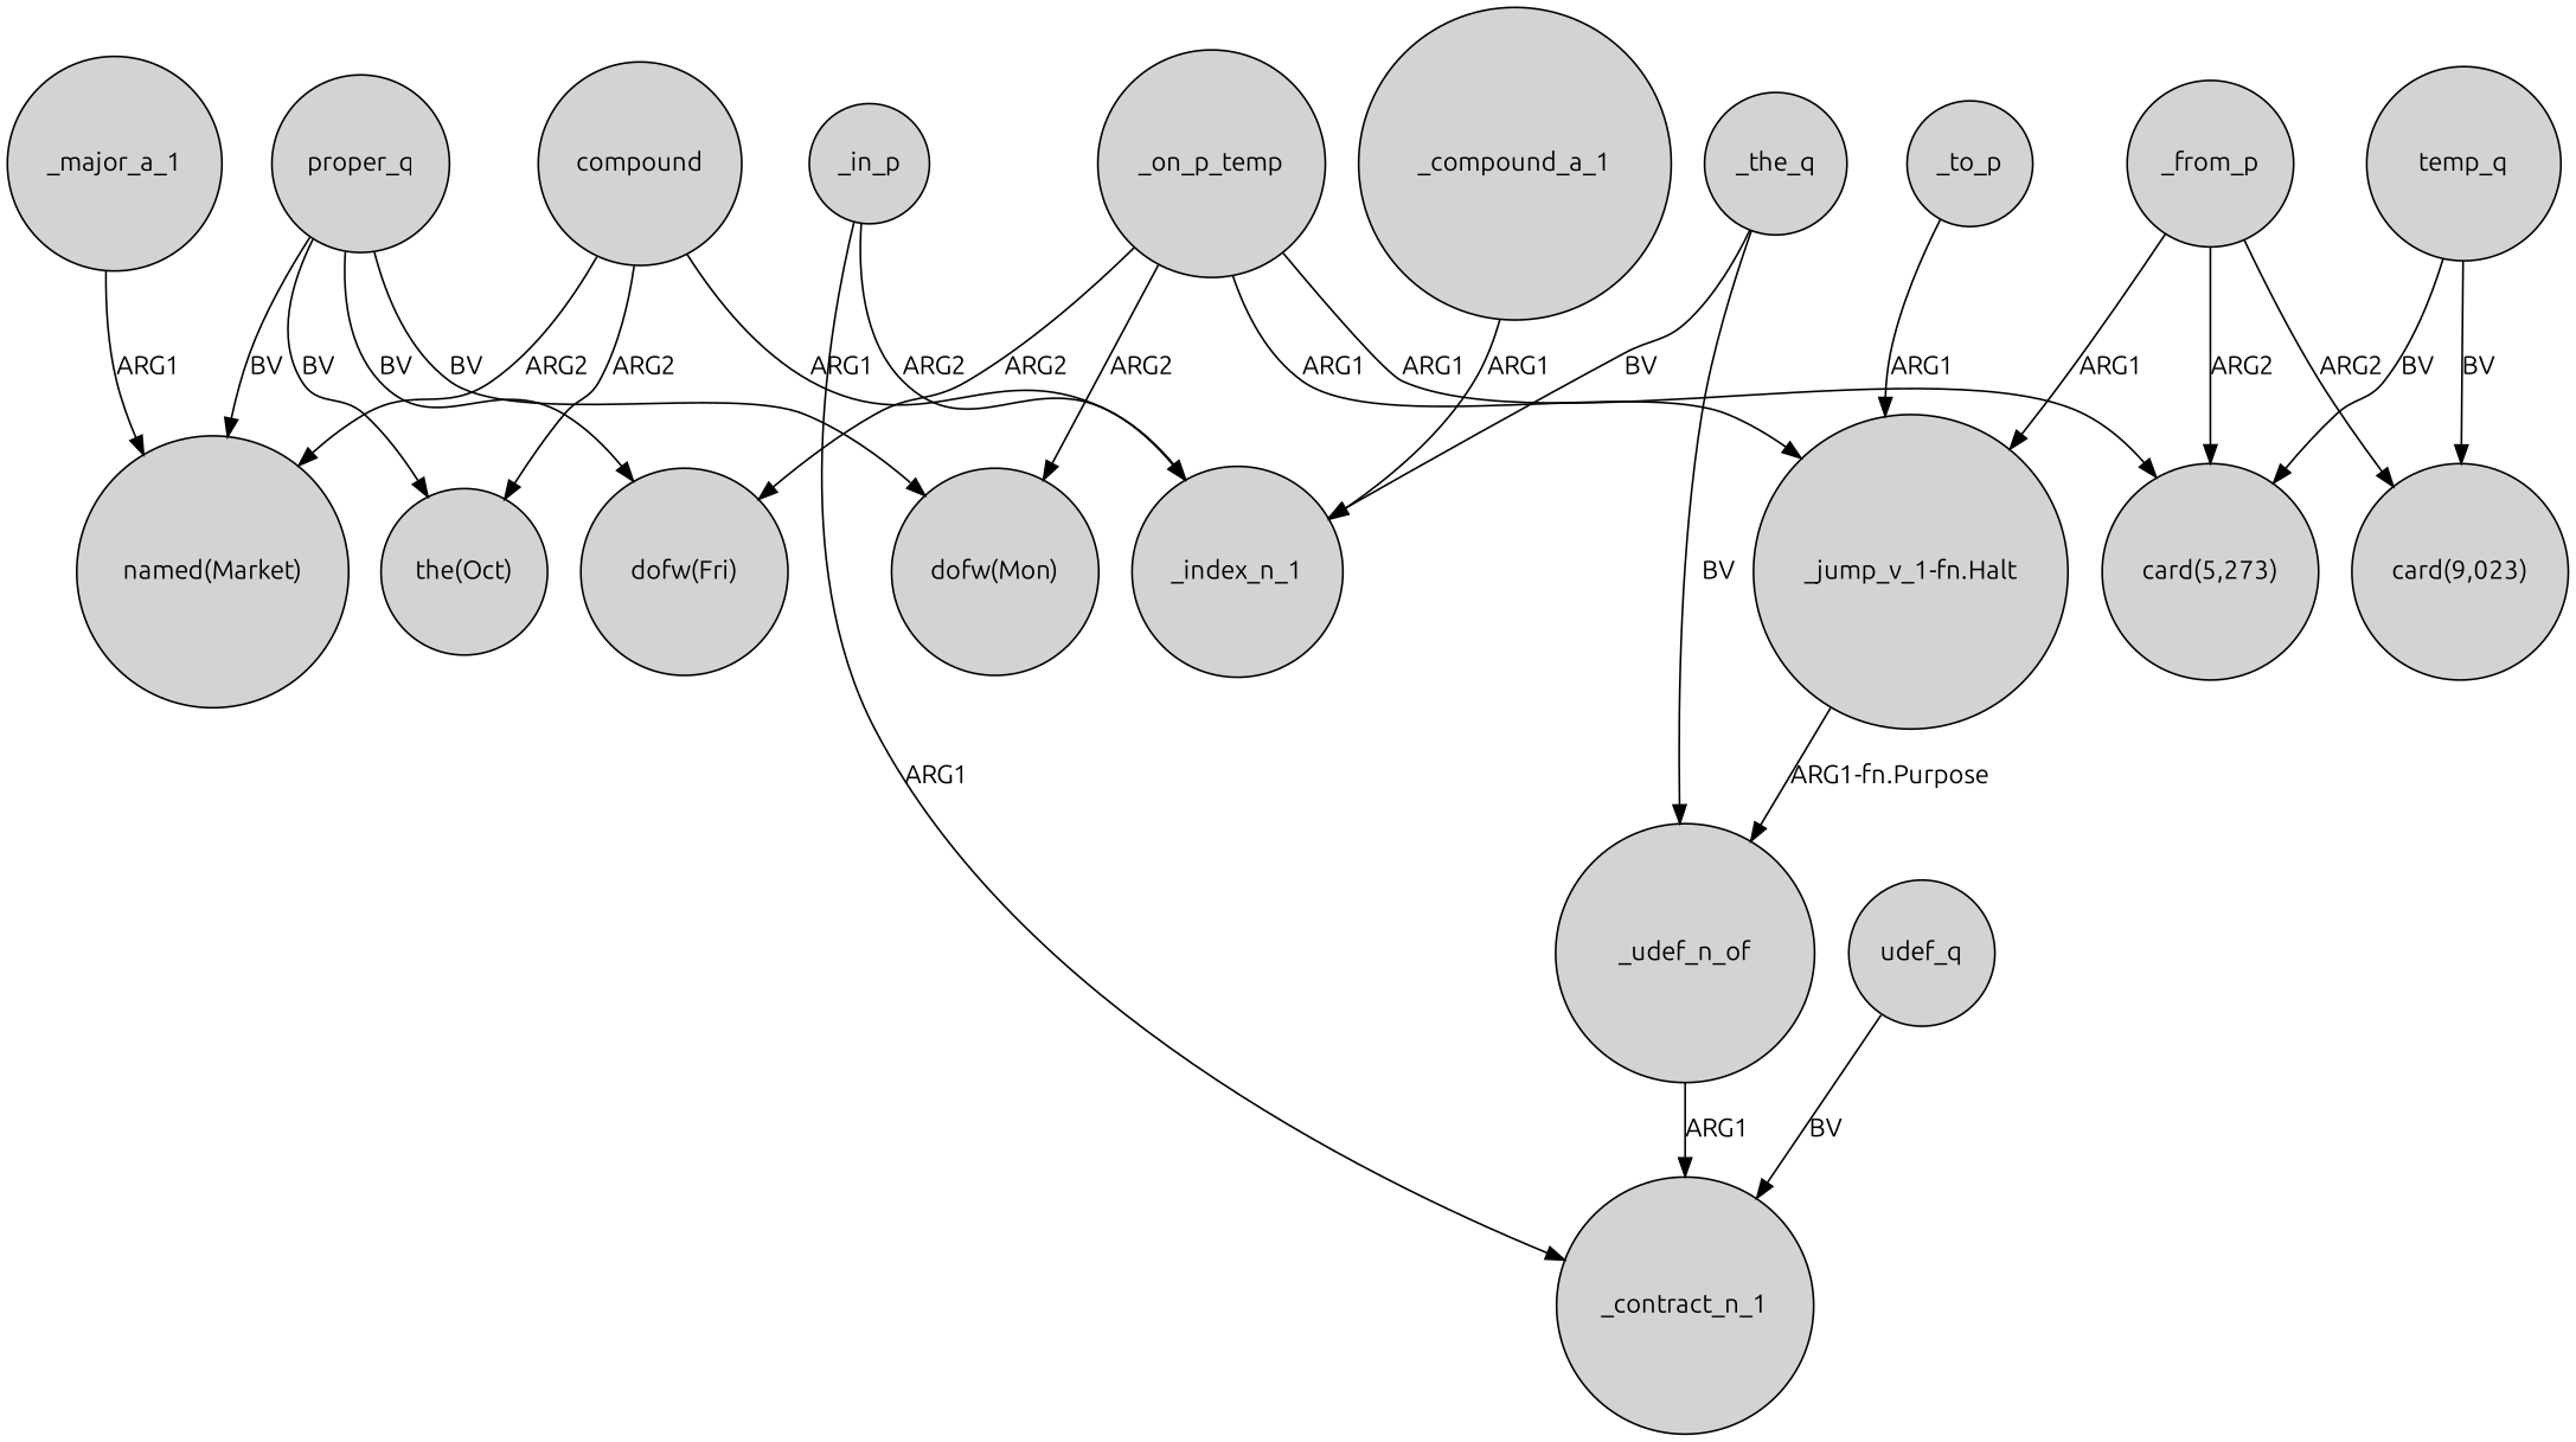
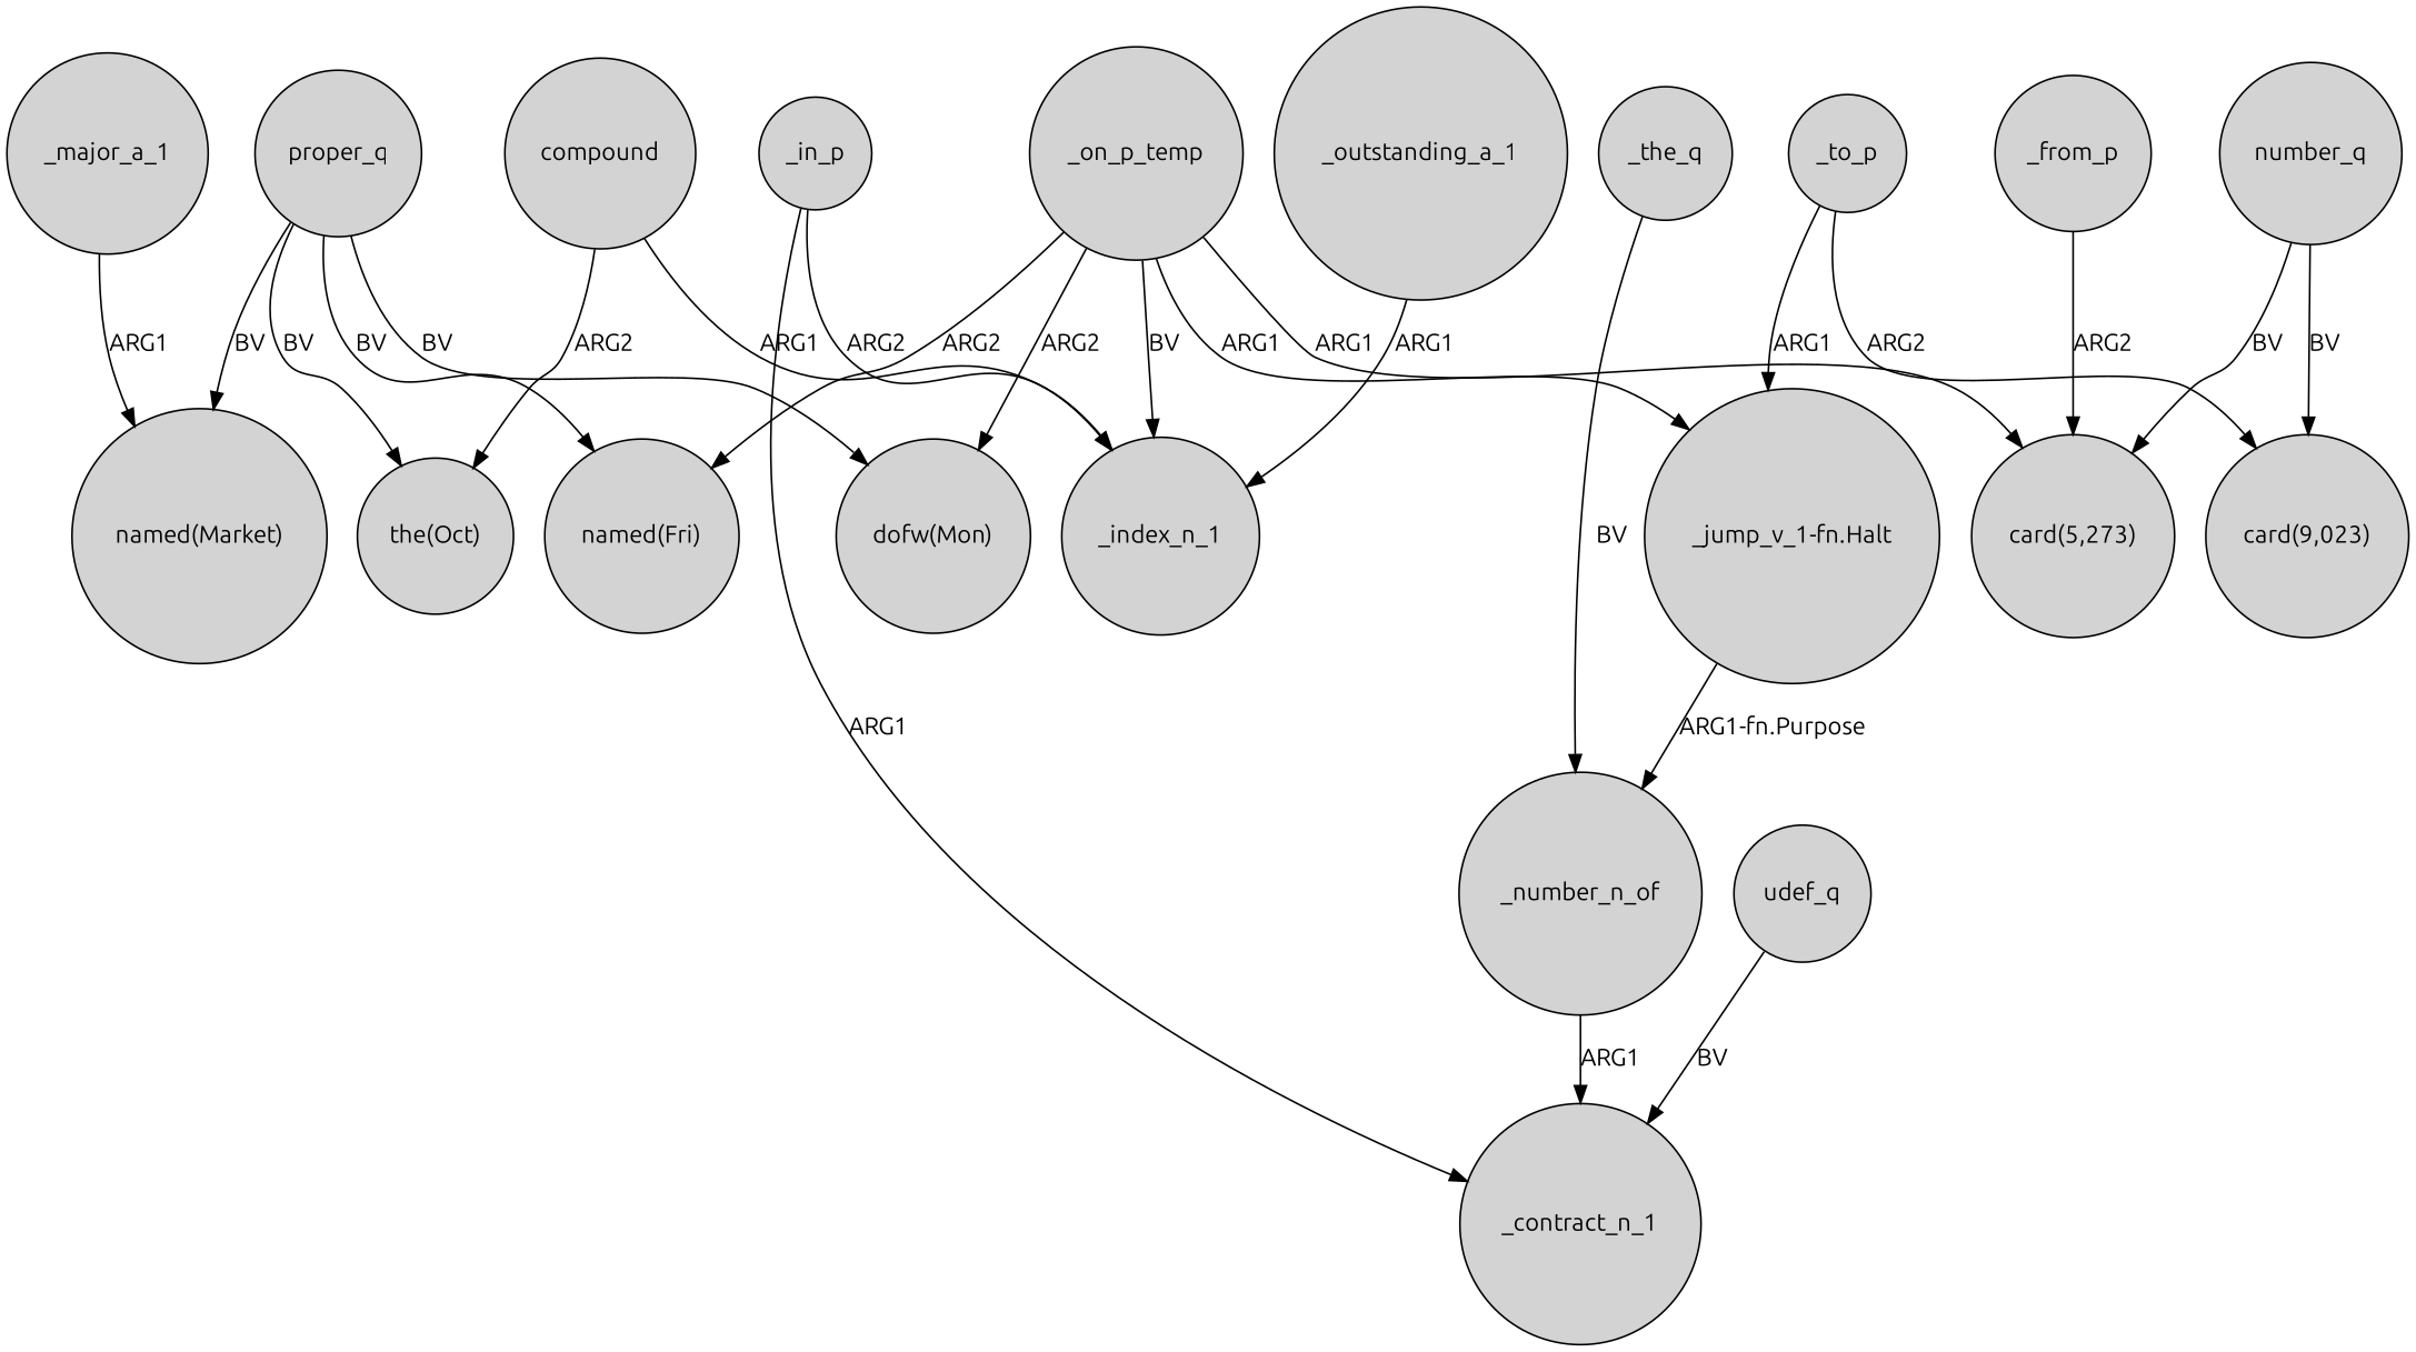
  digraph {
    fontname=Ubuntu
    node [fontname=Ubuntu shape=circle style=filled]
    edge [fontname=Ubuntu]
    _major_a_1
    "named(Market)"
    _on_p_temp
    "_jump_v_1-fn.Halt"
-   "dofw(Fri)"
+   "dofw(Fri)" [label="named(Fri)"]
    "dofw(Mon)"
    "card(5,273)"
-   _number_n_of [label=_udef_n_of]
+   _number_n_of
    _contract_n_1
    proper_q
    n11 [label="the(Oct)"]
    _the_q
    _index_n_1
    _from_p
    _in_p
-   number_q [label=temp_q]
+   number_q
    "card(9,023)"
    _to_p
-   _outstanding_a_1 [label=_compound_a_1]
+   _outstanding_a_1
    compound
    udef_q
    _major_a_1 -> "named(Market)" [label=ARG1]
    _on_p_temp -> "_jump_v_1-fn.Halt" [label=ARG1]
    _on_p_temp -> "dofw(Fri)" [label=ARG2]
    _on_p_temp -> "dofw(Mon)" [label=ARG2]
    _on_p_temp -> "card(5,273)" [label=ARG1]
    "_jump_v_1-fn.Halt" -> _number_n_of [label="ARG1-fn.Purpose"]
    _number_n_of -> _contract_n_1 [label=ARG1]
    proper_q -> "named(Market)" [label=BV]
    proper_q -> "dofw(Fri)" [label=BV]
    proper_q -> "dofw(Mon)" [label=BV]
    proper_q -> n11 [label=BV]
    _the_q -> _number_n_of [label=BV]
-   _the_q -> _index_n_1 [label=BV]
-   _from_p -> "_jump_v_1-fn.Halt" [label=ARG1]
+   _on_p_temp -> _index_n_1 [label=BV]
    _from_p -> "card(5,273)" [label=ARG2]
    _in_p -> _contract_n_1 [label=ARG1]
    _in_p -> _index_n_1 [label=ARG2]
    number_q -> "card(5,273)" [label=BV]
    number_q -> "card(9,023)" [label=BV]
    _to_p -> "_jump_v_1-fn.Halt" [label=ARG1]
-   _from_p -> "card(9,023)" [label=ARG2]
+   _to_p -> "card(9,023)" [label=ARG2]
    _outstanding_a_1 -> _index_n_1 [label=ARG1]
-   compound -> "named(Market)" [label=ARG2]
    compound -> n11 [label=ARG2]
    compound -> _index_n_1 [label=ARG1]
    udef_q -> _contract_n_1 [label=BV]
  }
